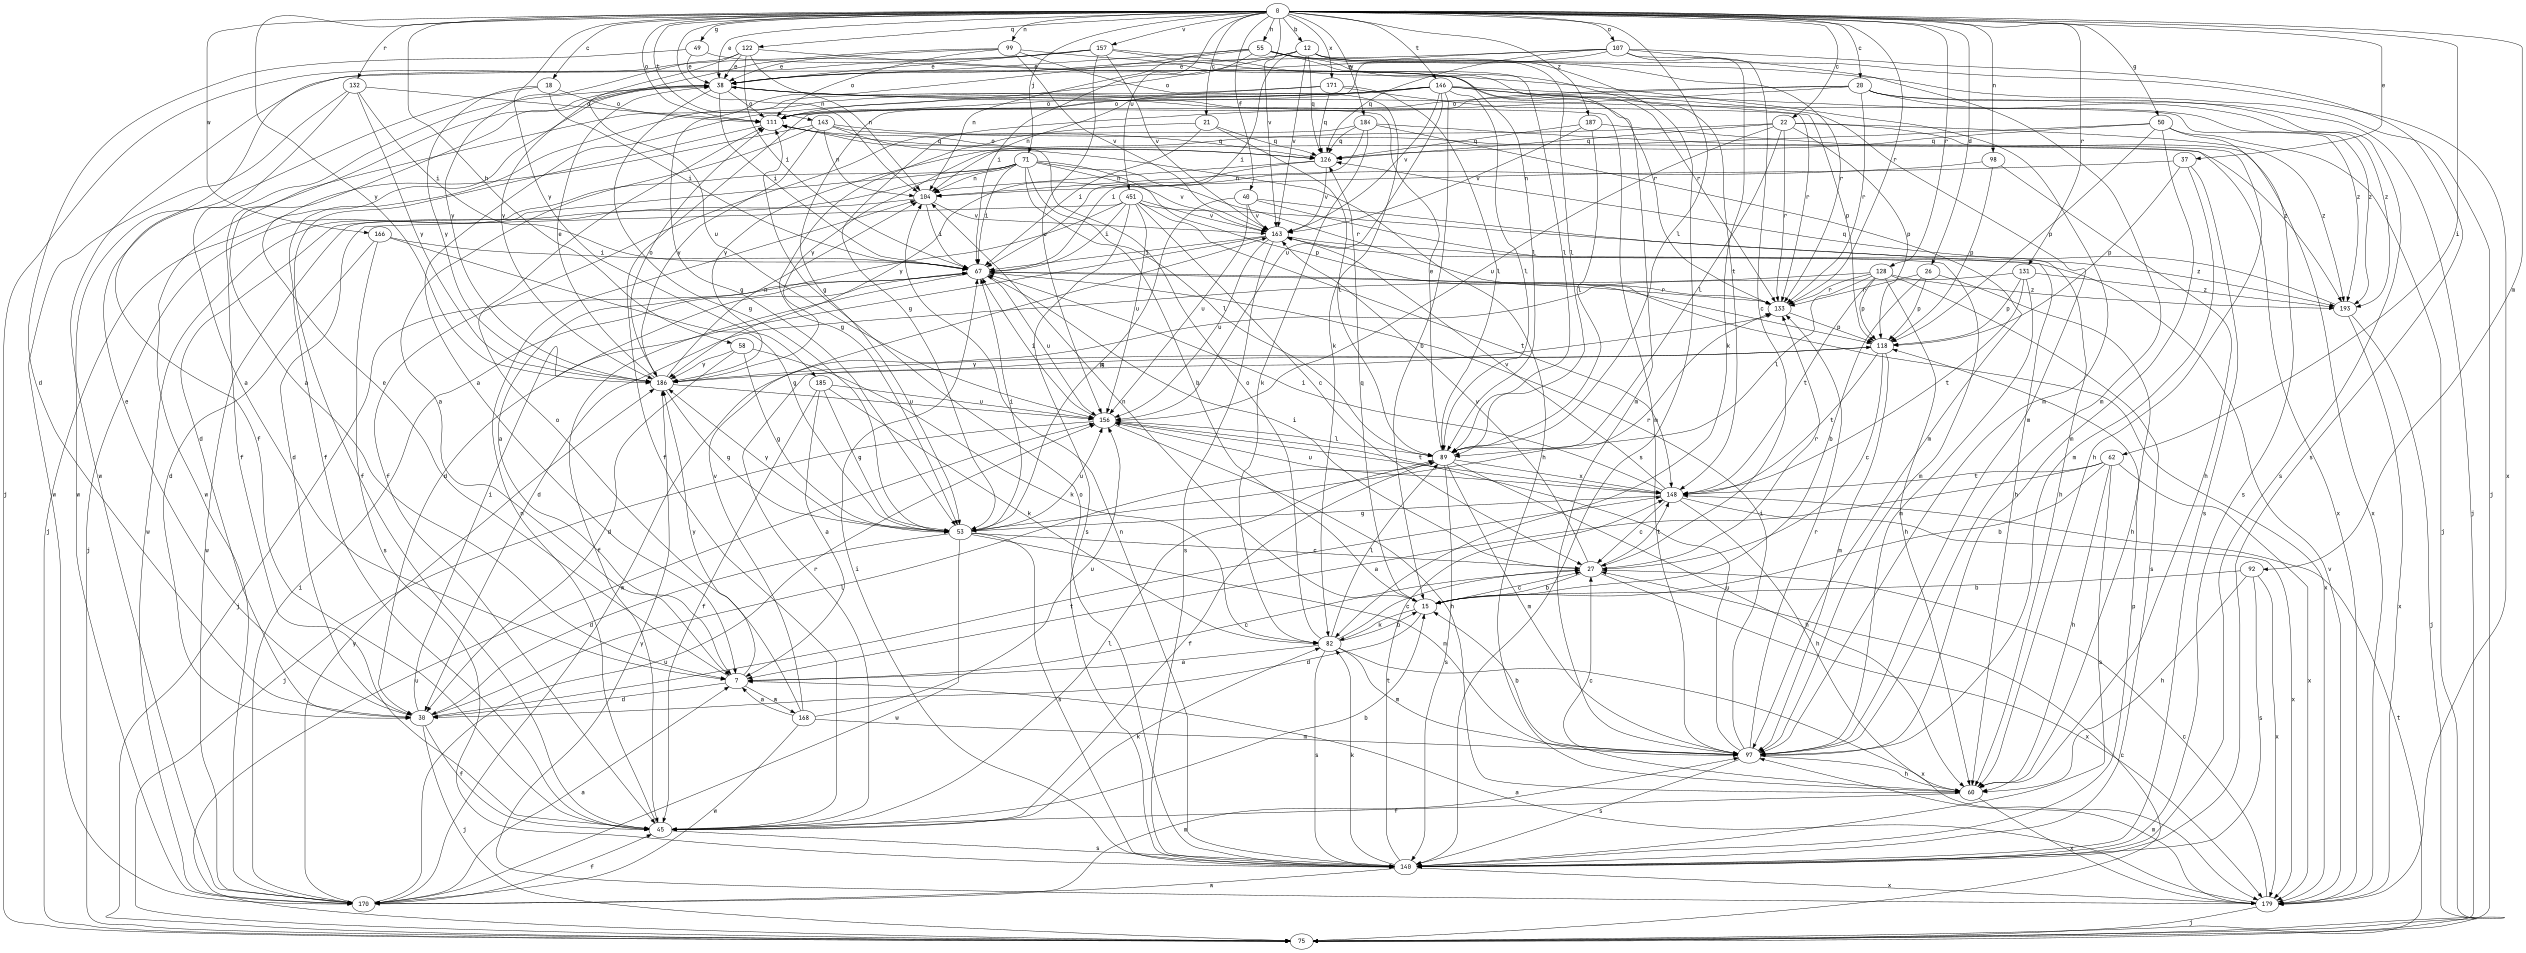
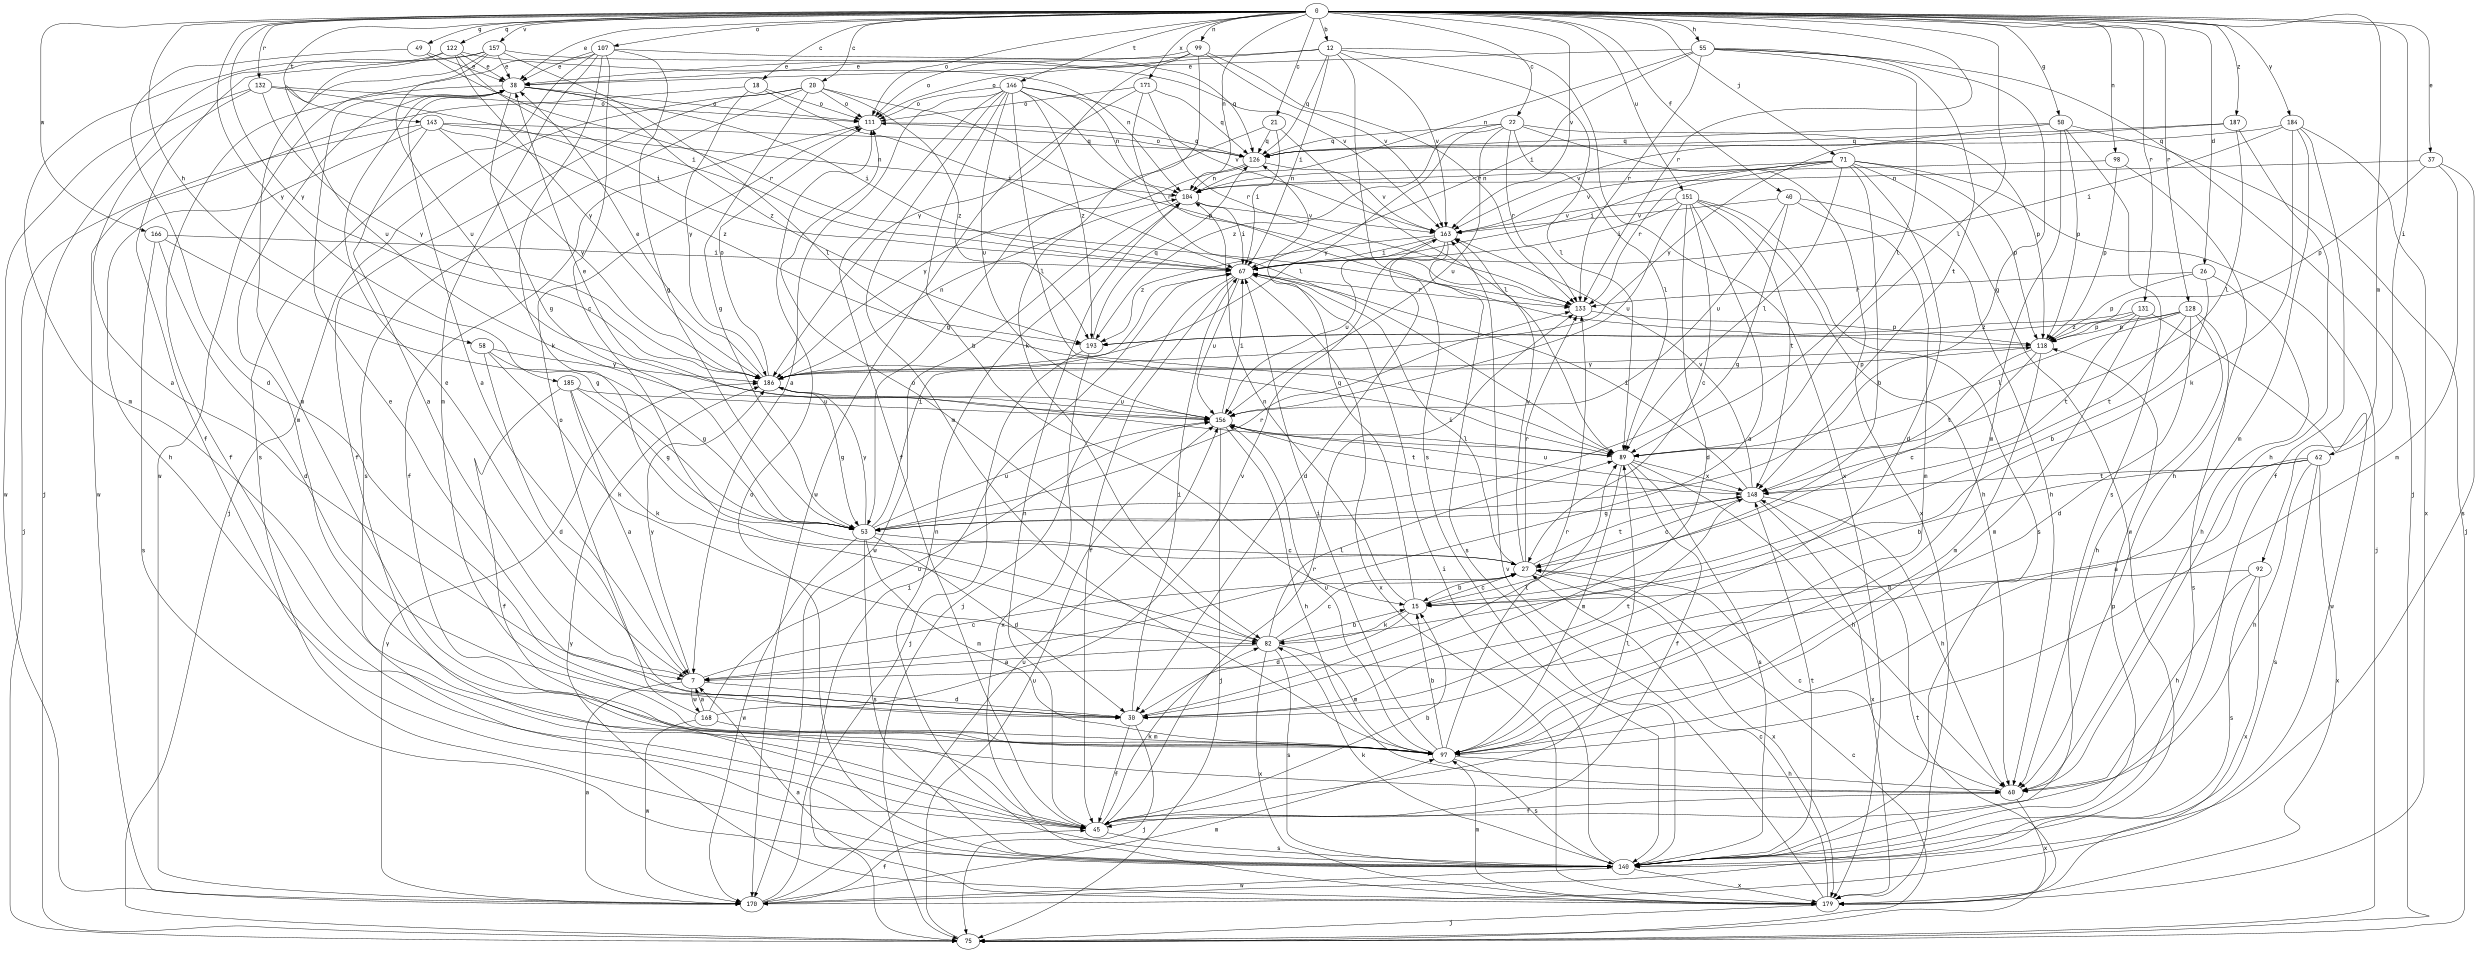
  strict digraph {
    fontname="JetBrains Mono"
    node [fontname="JetBrains Mono"]
    edge [fontname="JetBrains Mono"]
    0
    12
    18
    20
    21
    22
    26
    37
    38
    40
    49
    50
    55
    58
    62
    71
    89
    92
    98
    99
    104
    107
    111
    122
    128
    131
    132
    133
    143
    146
-   151 [label=451]
+   151
    157
    163
    166
    171
    184
    185
    186
    187
    67
    126
    140
    179
    170
    45
    53
    75
    193
    118
    156
    15
    60
    97
    7
    30
    148
    82
    n58 [label=27]
    168
    0 -> 12 [label=b]
    0 -> 18 [label=c]
    0 -> 20 [label=c]
    0 -> 21 [label=c]
    0 -> 22 [label=c]
    0 -> 26 [label=d]
    0 -> 37 [label=e]
    0 -> 38 [label=e]
    0 -> 40 [label=f]
    0 -> 49 [label=g]
    0 -> 50 [label=g]
    0 -> 55 [label=h]
    0 -> 58 [label=h]
    0 -> 62 [label=i]
    0 -> 71 [label=j]
    0 -> 89 [label=l]
    0 -> 92 [label=m]
    0 -> 98 [label=n]
    0 -> 99 [label=n]
    0 -> 104 [label=n]
    0 -> 107 [label=o]
    0 -> 111 [label=o]
    0 -> 122 [label=q]
    0 -> 128 [label=r]
    0 -> 131 [label=r]
    0 -> 132 [label=r]
    0 -> 133 [label=r]
    0 -> 143 [label=t]
    0 -> 146 [label=t]
    0 -> 151 [label=u]
    0 -> 157 [label=v]
    0 -> 163 [label=v]
    0 -> 166 [label=w]
    0 -> 171 [label=x]
    0 -> 184 [label=y]
    0 -> 185 [label=y]
    0 -> 186 [label=y]
    0 -> 187 [label=z]
    12 -> 38 [label=e]
    12 -> 89 [label=l]
    12 -> 111 [label=o]
    12 -> 163 [label=v]
    12 -> 67 [label=i]
    12 -> 126 [label=q]
    12 -> 140 [label=s]
    12 -> 179 [label=x]
    18 -> 111 [label=o]
    18 -> 186 [label=y]
    18 -> 67 [label=i]
    18 -> 170 [label=w]
    20 -> 111 [label=o]
    20 -> 133 [label=r]
    20 -> 140 [label=s]
    20 -> 45 [label=f]
    20 -> 53 [label=g]
    20 -> 75 [label=j]
    20 -> 193 [label=z]
    21 -> 89 [label=l]
    21 -> 67 [label=i]
    21 -> 126 [label=q]
    21 -> 53 [label=g]
    22 -> 89 [label=l]
    22 -> 133 [label=r]
    22 -> 186 [label=y]
    22 -> 126 [label=q]
    22 -> 179 [label=x]
    22 -> 193 [label=z]
    22 -> 118 [label=p]
    22 -> 156 [label=u]
    26 -> 133 [label=r]
    26 -> 118 [label=p]
    26 -> 15 [label=b]
    26 -> 60 [label=h]
    37 -> 104 [label=n]
    37 -> 140 [label=s]
    37 -> 118 [label=p]
    37 -> 97 [label=m]
    38 -> 111 [label=o]
    38 -> 67 [label=i]
    38 -> 45 [label=f]
    38 -> 53 [label=g]
    38 -> 193 [label=z]
    38 -> 97 [label=m]
    38 -> 7 [label=a]
    40 -> 163 [label=v]
    40 -> 53 [label=g]
    40 -> 156 [label=u]
    40 -> 60 [label=h]
    40 -> 97 [label=m]
    49 -> 38 [label=e]
    49 -> 133 [label=r]
    49 -> 30 [label=d]
    50 -> 186 [label=y]
    50 -> 126 [label=q]
    50 -> 140 [label=s]
    50 -> 75 [label=j]
    50 -> 118 [label=p]
    50 -> 97 [label=m]
    55 -> 38 [label=e]
    55 -> 89 [label=l]
    55 -> 104 [label=n]
    55 -> 133 [label=r]
    55 -> 67 [label=i]
    55 -> 53 [label=g]
    55 -> 75 [label=j]
    55 -> 148 [label=t]
    58 -> 186 [label=y]
    58 -> 53 [label=g]
    58 -> 30 [label=d]
    58 -> 82 [label=k]
    62 -> 140 [label=s]
    62 -> 179 [label=x]
    62 -> 15 [label=b]
    62 -> 60 [label=h]
    62 -> 7 [label=a]
    62 -> 148 [label=t]
    71 -> 89 [label=l]
    71 -> 104 [label=n]
    71 -> 133 [label=r]
    71 -> 163 [label=v]
    71 -> 67 [label=i]
    71 -> 170 [label=w]
    71 -> 75 [label=j]
    71 -> 118 [label=p]
    71 -> 15 [label=b]
    71 -> 30 [label=d]
    89 -> 38 [label=e]
    89 -> 140 [label=s]
    89 -> 45 [label=f]
    89 -> 60 [label=h]
    89 -> 97 [label=m]
    89 -> 148 [label=x]
    92 -> 140 [label=s]
    92 -> 179 [label=x]
    92 -> 15 [label=b]
    92 -> 60 [label=h]
    98 -> 104 [label=n]
    98 -> 118 [label=p]
    98 -> 60 [label=h]
    99 -> 38 [label=e]
    99 -> 111 [label=o]
    99 -> 133 [label=r]
    99 -> 163 [label=v]
    99 -> 186 [label=y]
    99 -> 82 [label=k]
    104 -> 163 [label=v]
    104 -> 67 [label=i]
    104 -> 170 [label=w]
    107 -> 38 [label=e]
    107 -> 126 [label=q]
    107 -> 140 [label=s]
    107 -> 170 [label=w]
    107 -> 53 [label=g]
    107 -> 97 [label=m]
    107 -> 82 [label=k]
    107 -> n58 [label=c]
    111 -> 126 [label=q]
    111 -> 45 [label=f]
    122 -> 38 [label=e]
    122 -> 104 [label=n]
    122 -> 186 [label=y]
    122 -> 67 [label=i]
    122 -> 156 [label=u]
    122 -> 97 [label=m]
    128 -> 89 [label=l]
-   128 -> 133 [label=r]
    128 -> 140 [label=s]
    128 -> 193 [label=z]
    128 -> 118 [label=p]
    128 -> 60 [label=h]
    128 -> 30 [label=d]
    128 -> 148 [label=t]
    131 -> 170 [label=w]
    131 -> 193 [label=z]
    131 -> 118 [label=p]
    131 -> 97 [label=m]
    131 -> 148 [label=t]
    132 -> 111 [label=o]
    132 -> 186 [label=y]
    132 -> 67 [label=i]
    132 -> 170 [label=w]
    132 -> 7 [label=a]
    133 -> 118 [label=p]
    143 -> 104 [label=n]
    143 -> 186 [label=y]
    143 -> 126 [label=q]
    143 -> 75 [label=j]
    143 -> 193 [label=z]
    143 -> 60 [label=h]
    143 -> 7 [label=a]
    146 -> 89 [label=l]
    146 -> 104 [label=n]
    146 -> 111 [label=o]
    146 -> 163 [label=v]
    146 -> 45 [label=f]
    146 -> 193 [label=z]
    146 -> 118 [label=p]
    146 -> 156 [label=u]
    146 -> 15 [label=b]
    146 -> 97 [label=m]
    146 -> 7 [label=a]
    151 -> 163 [label=v]
    151 -> 67 [label=i]
    151 -> 140 [label=s]
    151 -> 156 [label=u]
    151 -> 60 [label=h]
    151 -> 7 [label=a]
    151 -> 30 [label=d]
    151 -> 148 [label=t]
    151 -> n58 [label=c]
    157 -> 38 [label=e]
    157 -> 89 [label=l]
    157 -> 163 [label=v]
    157 -> 45 [label=f]
    157 -> 75 [label=j]
    157 -> 156 [label=u]
    157 -> 97 [label=m]
    163 -> 67 [label=i]
    163 -> 140 [label=s]
    163 -> 193 [label=z]
    163 -> 156 [label=u]
    163 -> 30 [label=d]
    166 -> 67 [label=i]
    166 -> 140 [label=s]
    166 -> 53 [label=g]
    166 -> 30 [label=d]
    171 -> 89 [label=l]
    171 -> 111 [label=o]
    171 -> 133 [label=r]
    171 -> 126 [label=q]
    171 -> 170 [label=w]
    184 -> 67 [label=i]
    184 -> 126 [label=q]
    184 -> 179 [label=x]
    184 -> 45 [label=f]
    184 -> 97 [label=m]
    184 -> 82 [label=k]
    185 -> 45 [label=f]
    185 -> 53 [label=g]
    185 -> 156 [label=u]
    185 -> 7 [label=a]
    185 -> 82 [label=k]
    186 -> 38 [label=e]
    186 -> 104 [label=n]
    186 -> 111 [label=o]
    186 -> 53 [label=g]
    186 -> 118 [label=p]
    186 -> 156 [label=u]
    187 -> 89 [label=l]
    187 -> 163 [label=v]
    187 -> 126 [label=q]
    187 -> 60 [label=h]
    67 -> 133 [label=r]
    67 -> 179 [label=x]
    67 -> 45 [label=f]
    67 -> 75 [label=j]
    67 -> 156 [label=u]
    126 -> 104 [label=n]
    126 -> 111 [label=o]
    126 -> 163 [label=v]
    126 -> 186 [label=y]
    140 -> 104 [label=n]
    140 -> 111 [label=o]
    140 -> 67 [label=i]
    140 -> 179 [label=x]
    140 -> 170 [label=w]
    140 -> 118 [label=p]
    140 -> 148 [label=t]
    140 -> 82 [label=k]
    179 -> 163 [label=v]
    179 -> 186 [label=y]
    179 -> 75 [label=j]
    179 -> 97 [label=m]
    179 -> 7 [label=a]
    179 -> n58 [label=c]
    170 -> 186 [label=y]
    170 -> 67 [label=i]
    170 -> 45 [label=f]
    170 -> 156 [label=u]
    170 -> 97 [label=m]
-   170 -> 7 [label=a]
+   7 -> 170 [label=a]
    45 -> 89 [label=l]
    45 -> 104 [label=n]
    45 -> 133 [label=r]
    45 -> 140 [label=s]
    45 -> 15 [label=b]
    45 -> 82 [label=k]
    53 -> 133 [label=r]
    53 -> 186 [label=y]
    53 -> 67 [label=i]
    53 -> 140 [label=s]
    53 -> 170 [label=w]
    53 -> 156 [label=u]
    53 -> 97 [label=m]
    53 -> 30 [label=d]
    53 -> n58 [label=c]
    75 -> 156 [label=u]
    75 -> 148 [label=t]
    75 -> n58 [label=c]
    193 -> 126 [label=q]
    193 -> 179 [label=x]
    193 -> 75 [label=j]
    118 -> 186 [label=y]
    118 -> 97 [label=m]
    118 -> 148 [label=t]
    118 -> n58 [label=c]
    156 -> 89 [label=l]
    156 -> 67 [label=i]
    156 -> 75 [label=j]
    156 -> 60 [label=h]
    156 -> 148 [label=t]
    15 -> 104 [label=n]
    15 -> 126 [label=q]
    15 -> 30 [label=d]
    15 -> 82 [label=k]
    15 -> n58 [label=c]
    60 -> 179 [label=x]
    60 -> 45 [label=f]
    60 -> n58 [label=c]
    97 -> 133 [label=r]
    97 -> 67 [label=i]
    97 -> 140 [label=s]
    97 -> 156 [label=u]
    97 -> 15 [label=b]
    97 -> 60 [label=h]
    7 -> 38 [label=e]
    7 -> 186 [label=y]
    7 -> 30 [label=d]
    7 -> n58 [label=c]
    7 -> 168 [label=w]
    30 -> 38 [label=e]
    30 -> 89 [label=l]
    30 -> 67 [label=i]
    30 -> 45 [label=f]
    30 -> 75 [label=j]
    30 -> 148 [label=t]
    148 -> 163 [label=v]
    148 -> 67 [label=i]
    148 -> 179 [label=x]
    148 -> 53 [label=g]
    148 -> 156 [label=u]
    148 -> 60 [label=h]
    148 -> n58 [label=c]
    82 -> 89 [label=l]
    82 -> 111 [label=o]
    82 -> 140 [label=s]
    82 -> 179 [label=x]
    82 -> 15 [label=b]
    82 -> 97 [label=m]
    82 -> 7 [label=a]
    82 -> n58 [label=c]
    n58 -> 133 [label=r]
    n58 -> 163 [label=v]
    n58 -> 67 [label=i]
    n58 -> 179 [label=x]
    n58 -> 15 [label=b]
    n58 -> 148 [label=t]
    168 -> 111 [label=o]
    168 -> 163 [label=v]
    168 -> 170 [label=w]
    168 -> 156 [label=u]
    168 -> 97 [label=m]
    168 -> 7 [label=a]
  }
